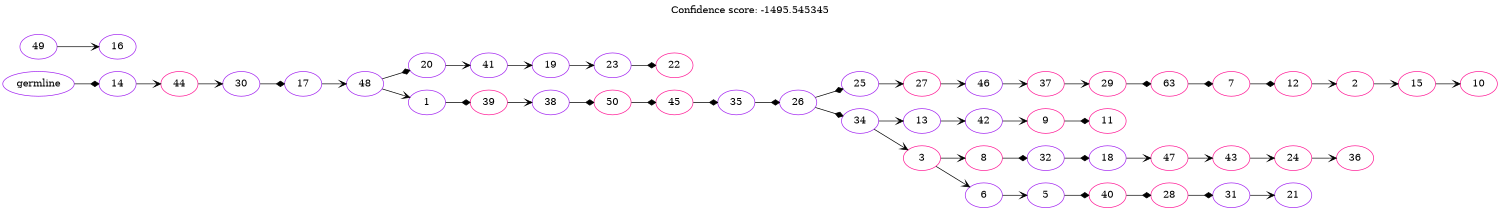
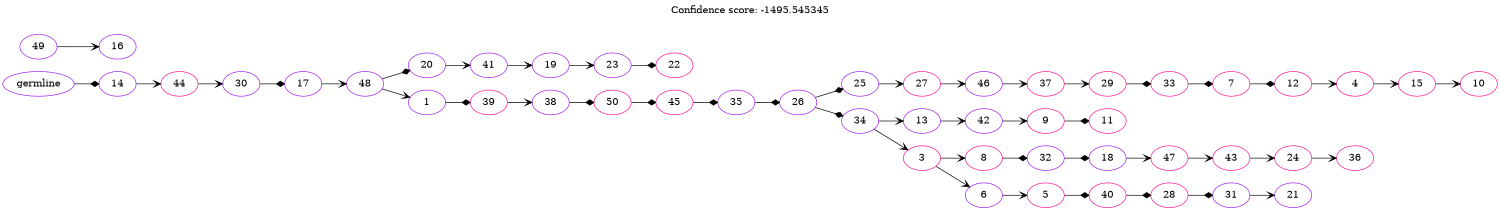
  digraph {
    label="Confidence score: -1495.545345"
    labelloc=t
    rankdir=LR
    node [color=purple]
    edge [arrowhead=vee]
    n1 [label=23]
    n2 [color=deeppink label=22]
    n3 [label=19]
    n4 [label=41]
    n5 [label=20]
    n6 [color=deeppink label=15]
    n7 [color=deeppink label=10]
-   n8 [color=deeppink label=2]
+   n8 [color=deeppink label=4]
    n9 [color=deeppink label=12]
    n10 [color=deeppink label=7]
-   n11 [color=deeppink label=63]
+   n11 [color=deeppink label=33]
    n12 [color=deeppink label=29]
    n13 [color=deeppink label=37]
    n14 [label=46]
    n15 [color=deeppink label=27]
    n16 [label=25]
    n17 [color=deeppink label=9]
    n18 [color=deeppink label=11]
    n19 [label=42]
    n20 [label=13]
    n21 [label=49]
    n22 [label=16]
    n23 [color=deeppink label=36]
    n24 [color=deeppink label=24]
    n25 [color=deeppink label=43]
    n26 [color=deeppink label=47]
    n27 [label=18]
    n28 [label=32]
    n29 [color=deeppink label=8]
    n30 [label=31]
    n31 [label=21]
    n32 [color=deeppink label=28]
    n33 [color=deeppink label=40]
-   n34 [label=5]
+   n34 [color=deeppink label=5]
    n35 [label=6]
    n36 [color=deeppink label=3]
    n37 [label=34]
    n38 [label=26]
    n39 [label=35]
    n40 [color=deeppink label=45]
    n41 [color=deeppink label=50]
    n42 [label=38]
    n43 [color=deeppink label=39]
    n44 [label=1]
    n45 [label=48]
    n46 [label=17]
    n47 [label=30]
    n48 [color=deeppink label=44]
    n49 [label=14]
    n50 [label=germline]
    n1 -> n2 [arrowhead=diamond]
    n3 -> n1
    n4 -> n3
    n5 -> n4
    n6 -> n7
    n8 -> n6
    n9 -> n8
    n10 -> n9 [arrowhead=diamond]
    n11 -> n10 [arrowhead=diamond]
    n12 -> n11 [arrowhead=diamond]
    n13 -> n12
    n14 -> n13
    n15 -> n14
    n16 -> n15
    n17 -> n18 [arrowhead=diamond]
    n19 -> n17
    n20 -> n19
    n21 -> n22
    n24 -> n23
    n25 -> n24
    n26 -> n25
    n27 -> n26
    n28 -> n27 [arrowhead=diamond]
    n29 -> n28 [arrowhead=diamond]
    n30 -> n31
    n32 -> n30 [arrowhead=diamond]
    n33 -> n32 [arrowhead=diamond]
    n34 -> n33 [arrowhead=diamond]
    n35 -> n34
    n36 -> n29
    n36 -> n35
    n37 -> n20
    n37 -> n36
    n38 -> n16 [arrowhead=diamond]
    n38 -> n37 [arrowhead=diamond]
    n39 -> n38 [arrowhead=diamond]
    n40 -> n39 [arrowhead=diamond]
    n41 -> n40 [arrowhead=diamond]
    n42 -> n41 [arrowhead=diamond]
    n43 -> n42
    n44 -> n43 [arrowhead=diamond]
    n45 -> n5 [arrowhead=diamond]
    n45 -> n44
    n46 -> n45
    n47 -> n46 [arrowhead=diamond]
    n48 -> n47
    n49 -> n48
    n50 -> n49 [arrowhead=diamond]
  }
